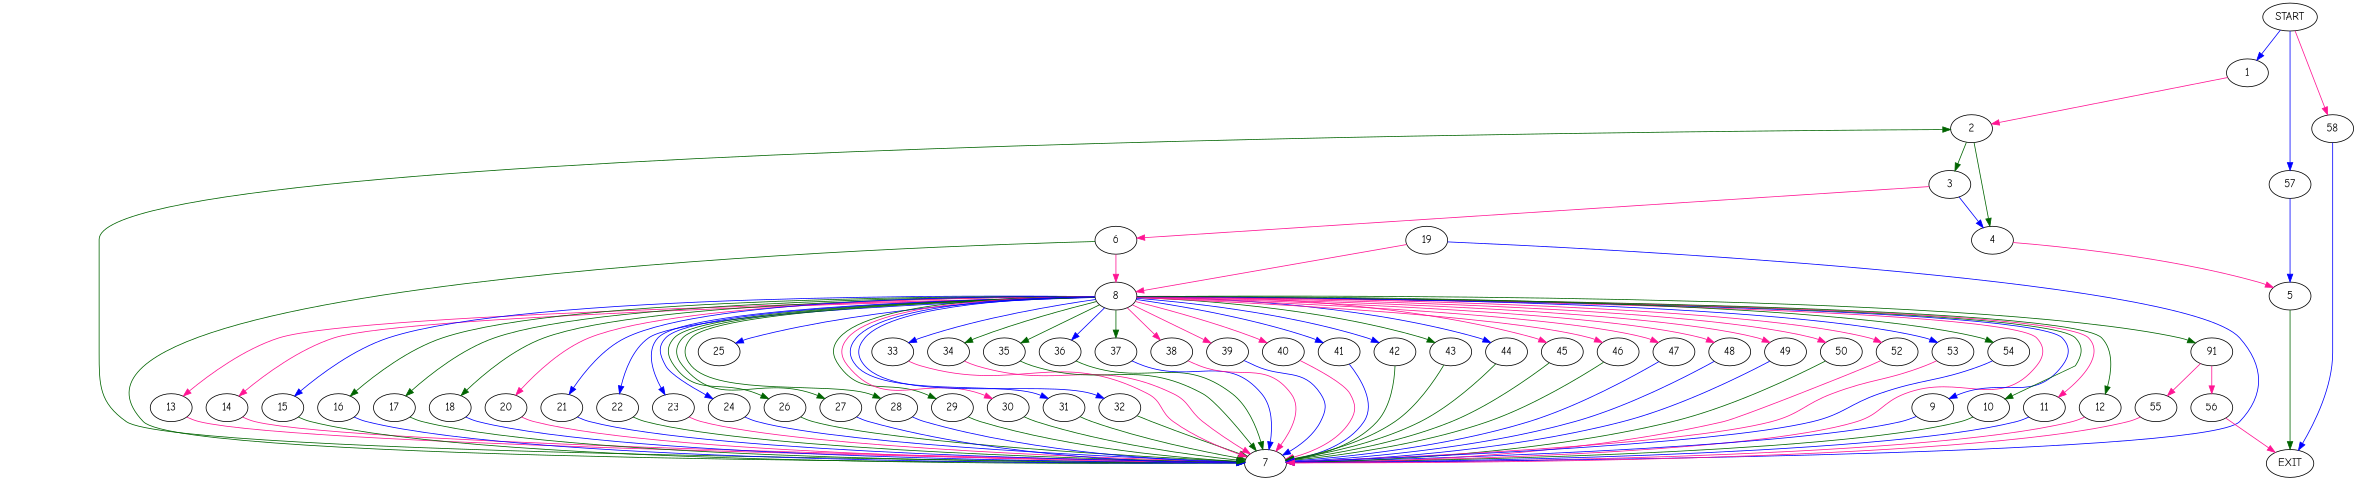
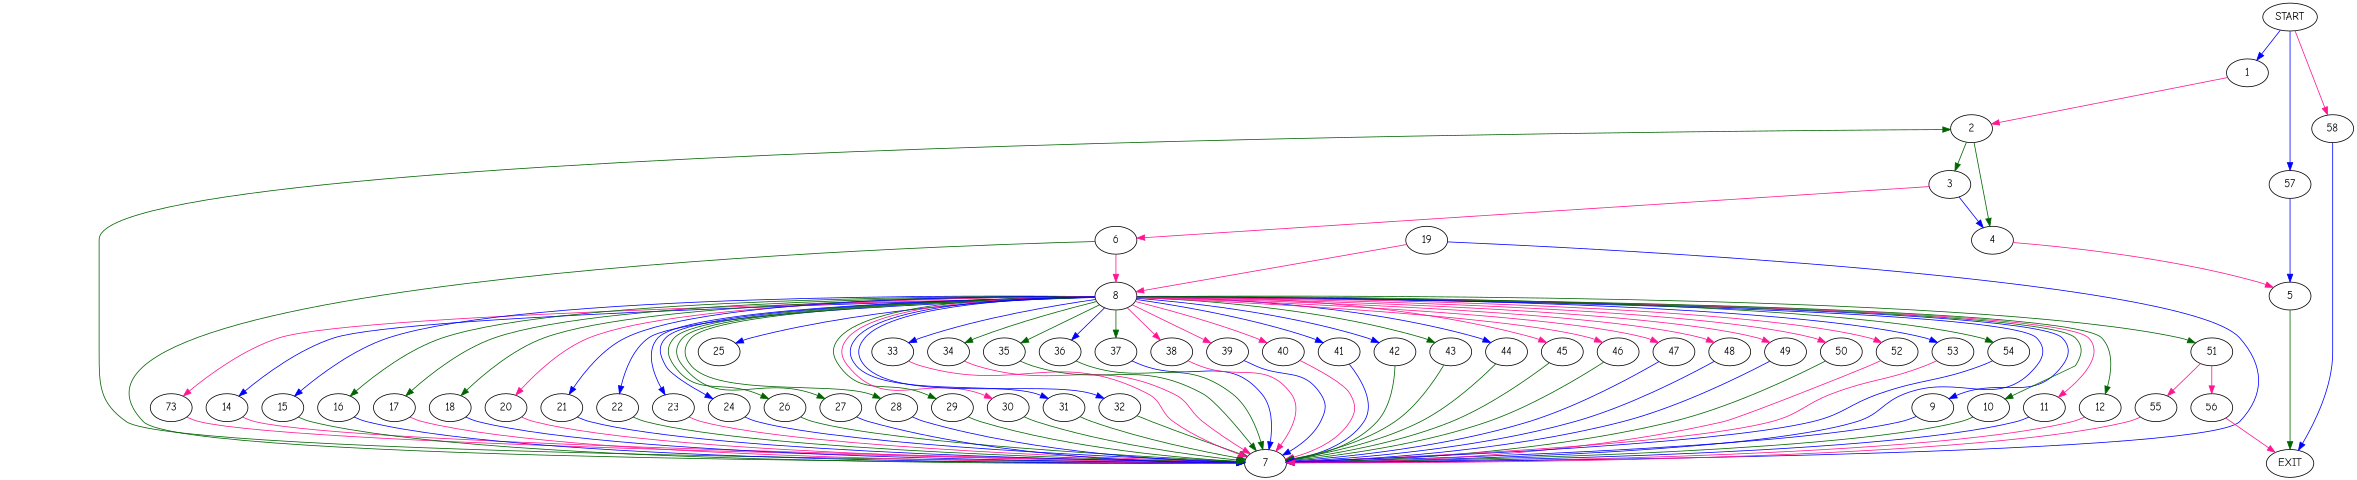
  digraph {
    fontname="Comic Neue"
    node [fontname="Comic Neue"]
    edge [color=blue fontname="Comic Neue"]
    n1 [label=START]
    1
    57
    58
    2
    5
    n7 [label=EXIT]
    3
    4
    6
    7
    8
    9
    10
    11
    12
-   13
+   13 [label=73]
    14
    15
    16
    17
    18
    20
    21
    22
    23
    24
    25
    26
    27
    28
    29
    30
    31
    32
    33
    34
    35
    36
    37
    38
    39
    40
    41
    42
    43
    44
    45
    46
    47
    48
    49
    50
-   51 [label=91]
+   51
    52
    53
    54
    19
    55
    56
    n1 -> 1
    n1 -> 57
    n1 -> 58 [color=deeppink]
    1 -> 2 [color=deeppink]
    57 -> 5
    58 -> n7
    2 -> 3 [color=darkgreen]
    2 -> 4 [color=darkgreen]
    5 -> n7 [color=darkgreen]
    3 -> 4
    3 -> 6 [color=deeppink]
    4 -> 5 [color=deeppink]
    6 -> 7 [color=darkgreen]
    6 -> 8 [color=deeppink]
    7 -> 2 [color=darkgreen]
-   8 -> 7 [color=deeppink]
+   8 -> 7
    8 -> 9
    8 -> 10 [color=darkgreen]
    8 -> 11 [color=deeppink]
    8 -> 12 [color=darkgreen]
    8 -> 13 [color=deeppink]
-   8 -> 14 [color=deeppink]
+   8 -> 14
    8 -> 15
    8 -> 16 [color=darkgreen]
    8 -> 17 [color=darkgreen]
    8 -> 18 [color=darkgreen]
    8 -> 20 [color=deeppink]
    8 -> 21
    8 -> 22
    8 -> 23
    8 -> 24
    8 -> 25
    8 -> 26 [color=darkgreen]
    8 -> 27 [color=darkgreen]
    8 -> 28 [color=darkgreen]
    8 -> 29 [color=darkgreen]
    8 -> 30 [color=deeppink]
    8 -> 31
    8 -> 32
    8 -> 33
    8 -> 34 [color=darkgreen]
    8 -> 35 [color=darkgreen]
    8 -> 36
    8 -> 37 [color=darkgreen]
    8 -> 38 [color=deeppink]
    8 -> 39 [color=deeppink]
    8 -> 40 [color=deeppink]
    8 -> 41
    8 -> 42
    8 -> 43 [color=darkgreen]
    8 -> 44
    8 -> 45 [color=deeppink]
    8 -> 46 [color=deeppink]
    8 -> 47 [color=deeppink]
    8 -> 48 [color=deeppink]
    8 -> 49 [color=deeppink]
    8 -> 50 [color=deeppink]
    8 -> 51 [color=darkgreen]
    8 -> 52 [color=deeppink]
    8 -> 53
    8 -> 54 [color=darkgreen]
    9 -> 7
    10 -> 7 [color=darkgreen]
    11 -> 7
    12 -> 7 [color=deeppink]
    13 -> 7 [color=deeppink]
    14 -> 7 [color=deeppink]
    15 -> 7 [color=darkgreen]
    16 -> 7
-   17 -> 7 [color=darkgreen]
+   17 -> 7 [color=deeppink]
    18 -> 7
    20 -> 7 [color=deeppink]
    21 -> 7
    22 -> 7 [color=darkgreen]
    23 -> 7 [color=deeppink]
    24 -> 7
    26 -> 7 [color=darkgreen]
    27 -> 7
    28 -> 7
    29 -> 7 [color=darkgreen]
    30 -> 7 [color=darkgreen]
    31 -> 7 [color=darkgreen]
    32 -> 7 [color=darkgreen]
    33 -> 7 [color=deeppink]
    34 -> 7 [color=deeppink]
    35 -> 7 [color=darkgreen]
    36 -> 7 [color=darkgreen]
    37 -> 7
    38 -> 7 [color=deeppink]
    39 -> 7
    40 -> 7 [color=deeppink]
    41 -> 7
    42 -> 7 [color=darkgreen]
    43 -> 7 [color=darkgreen]
    44 -> 7 [color=darkgreen]
    45 -> 7 [color=darkgreen]
    46 -> 7 [color=darkgreen]
    47 -> 7
    48 -> 7
    49 -> 7
    50 -> 7 [color=darkgreen]
    51 -> 55 [color=deeppink]
    51 -> 56 [color=deeppink]
    52 -> 7 [color=deeppink]
    53 -> 7 [color=deeppink]
    54 -> 7
    19 -> 7
    19 -> 8 [color=deeppink]
    55 -> 7 [color=deeppink]
    56 -> n7 [color=deeppink]
  }
